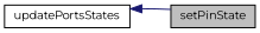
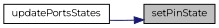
  digraph {
    rankdir=RL
    fontname=Montserrat
    node [color=black fontname=Montserrat fontsize=10 shape=record]
    n1 [fillcolor=grey75 fontcolor=black height=0.2 label=setPinState style=filled width=0.4]
    n2 [height=0.2 label=updatePortsStates width=0.4]
-   n2 -> n1 [color=midnightblue dir=back fontname=Montserrat fontsize=10 labelfontname=Helvetica labelfontsize=10 style=solid]
+   n1 -> n2 [color=midnightblue dir=back fontname=Montserrat fontsize=10 labelfontname=Helvetica labelfontsize=10 style=solid]
  }
